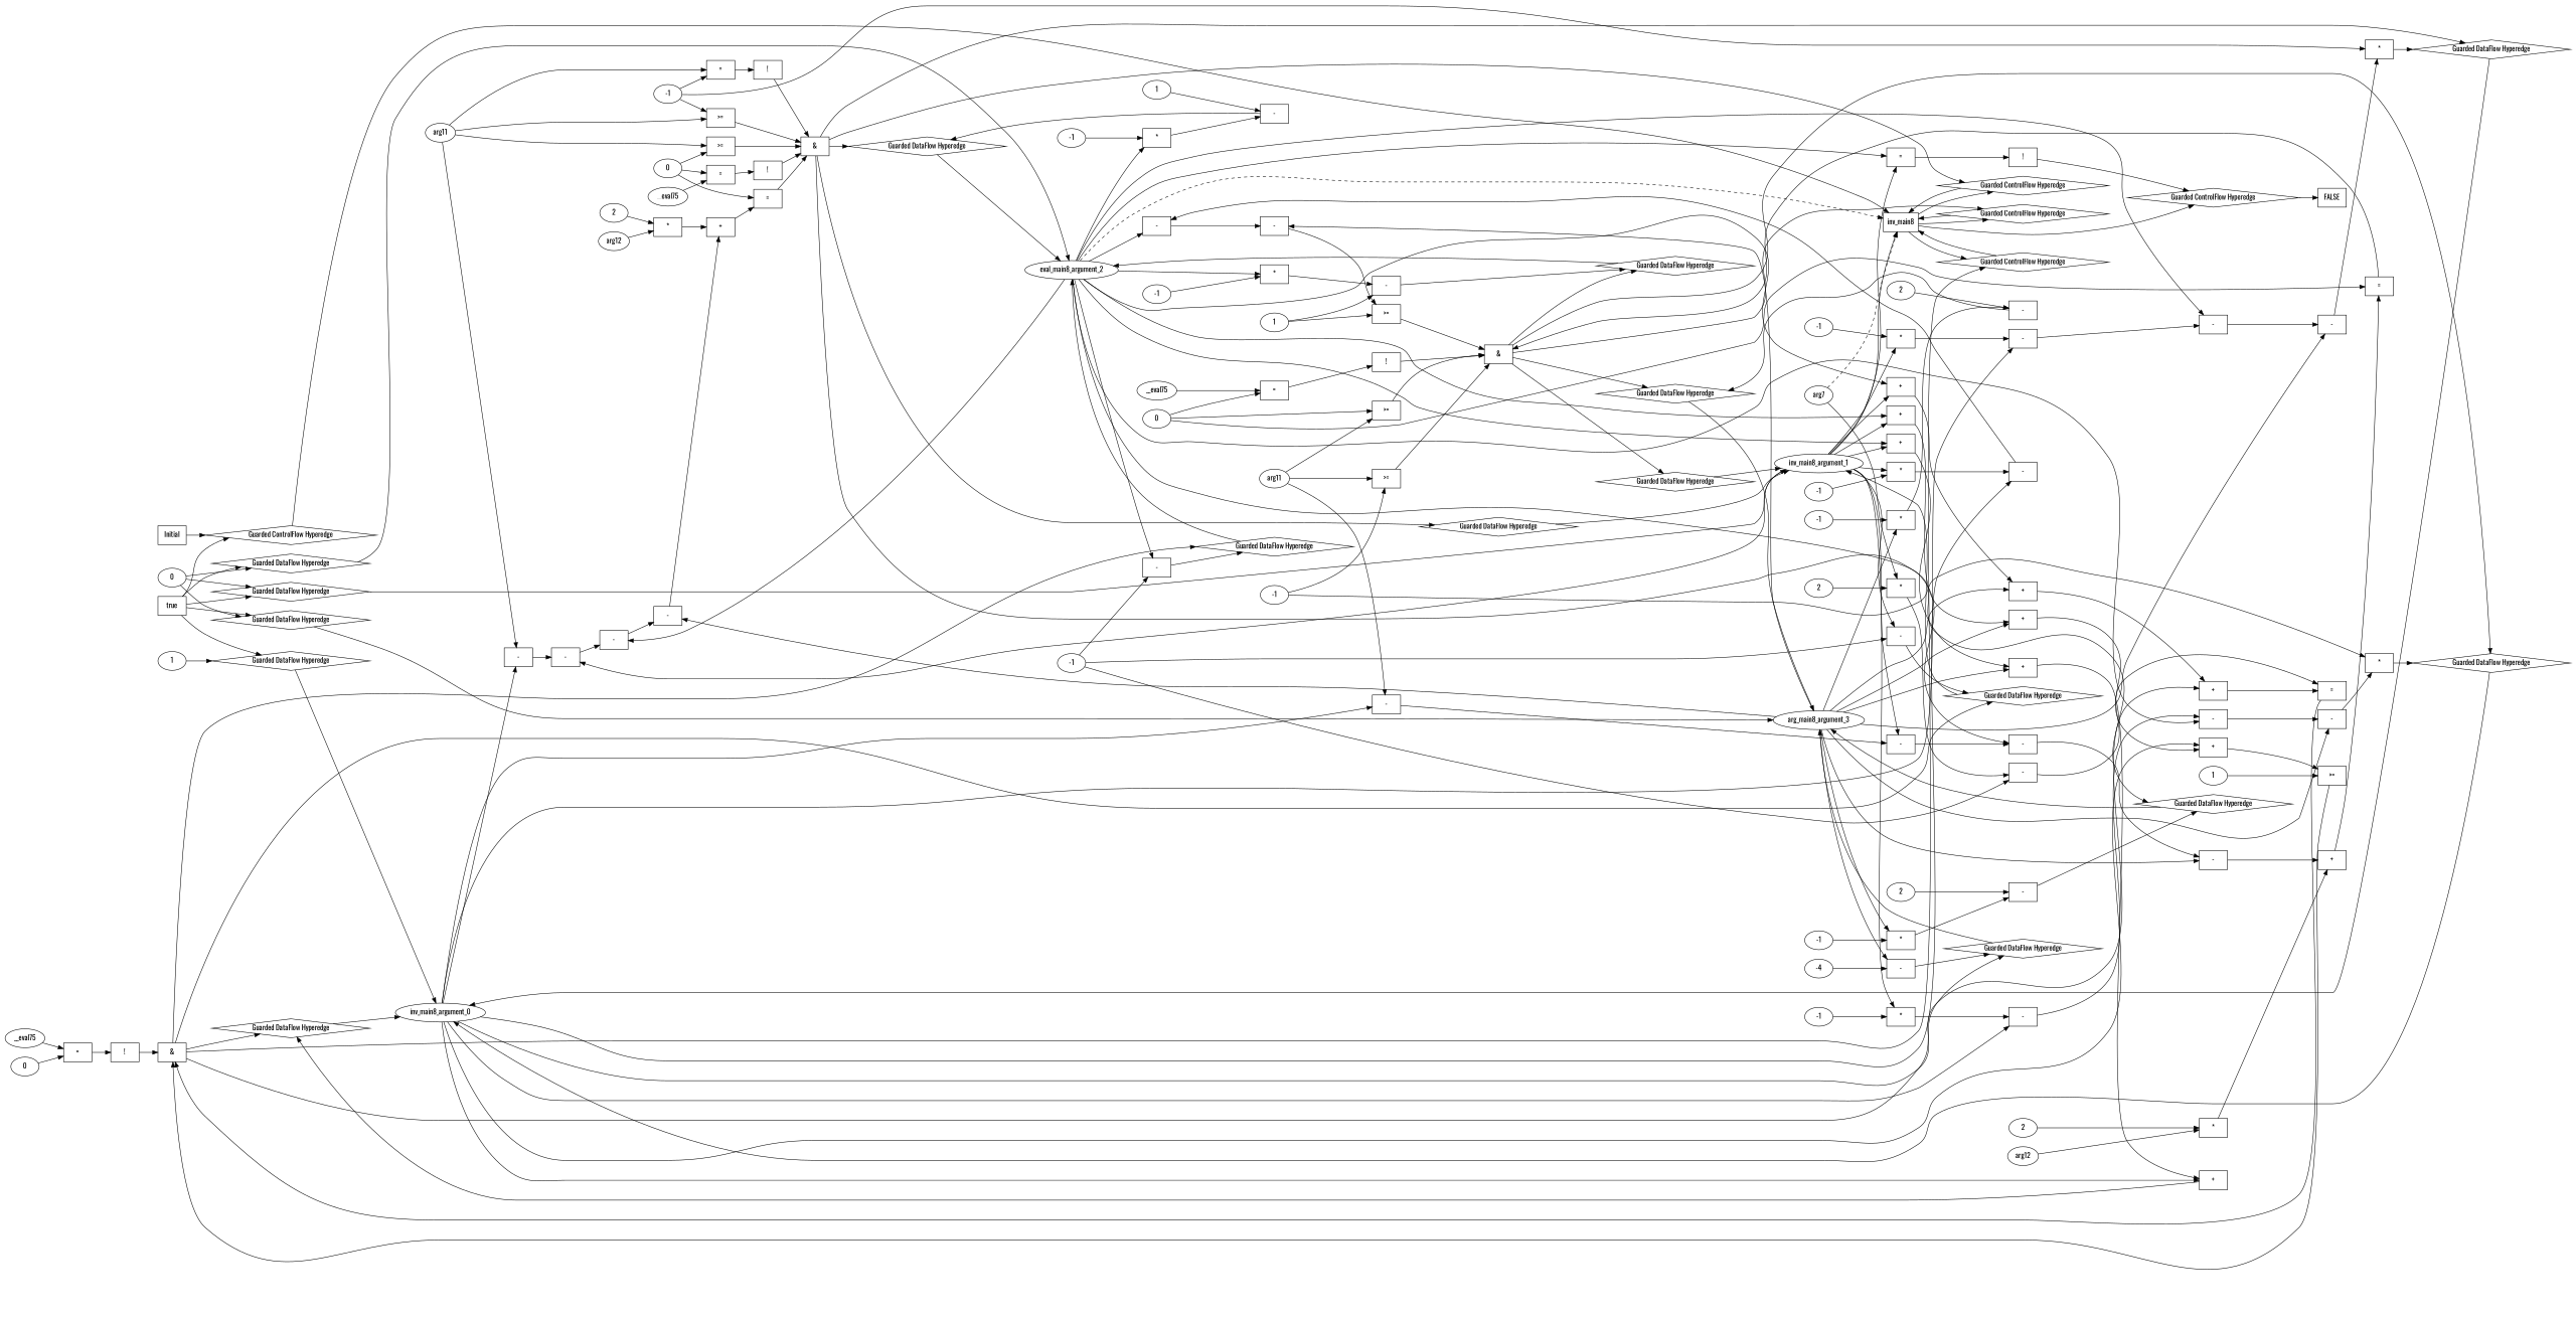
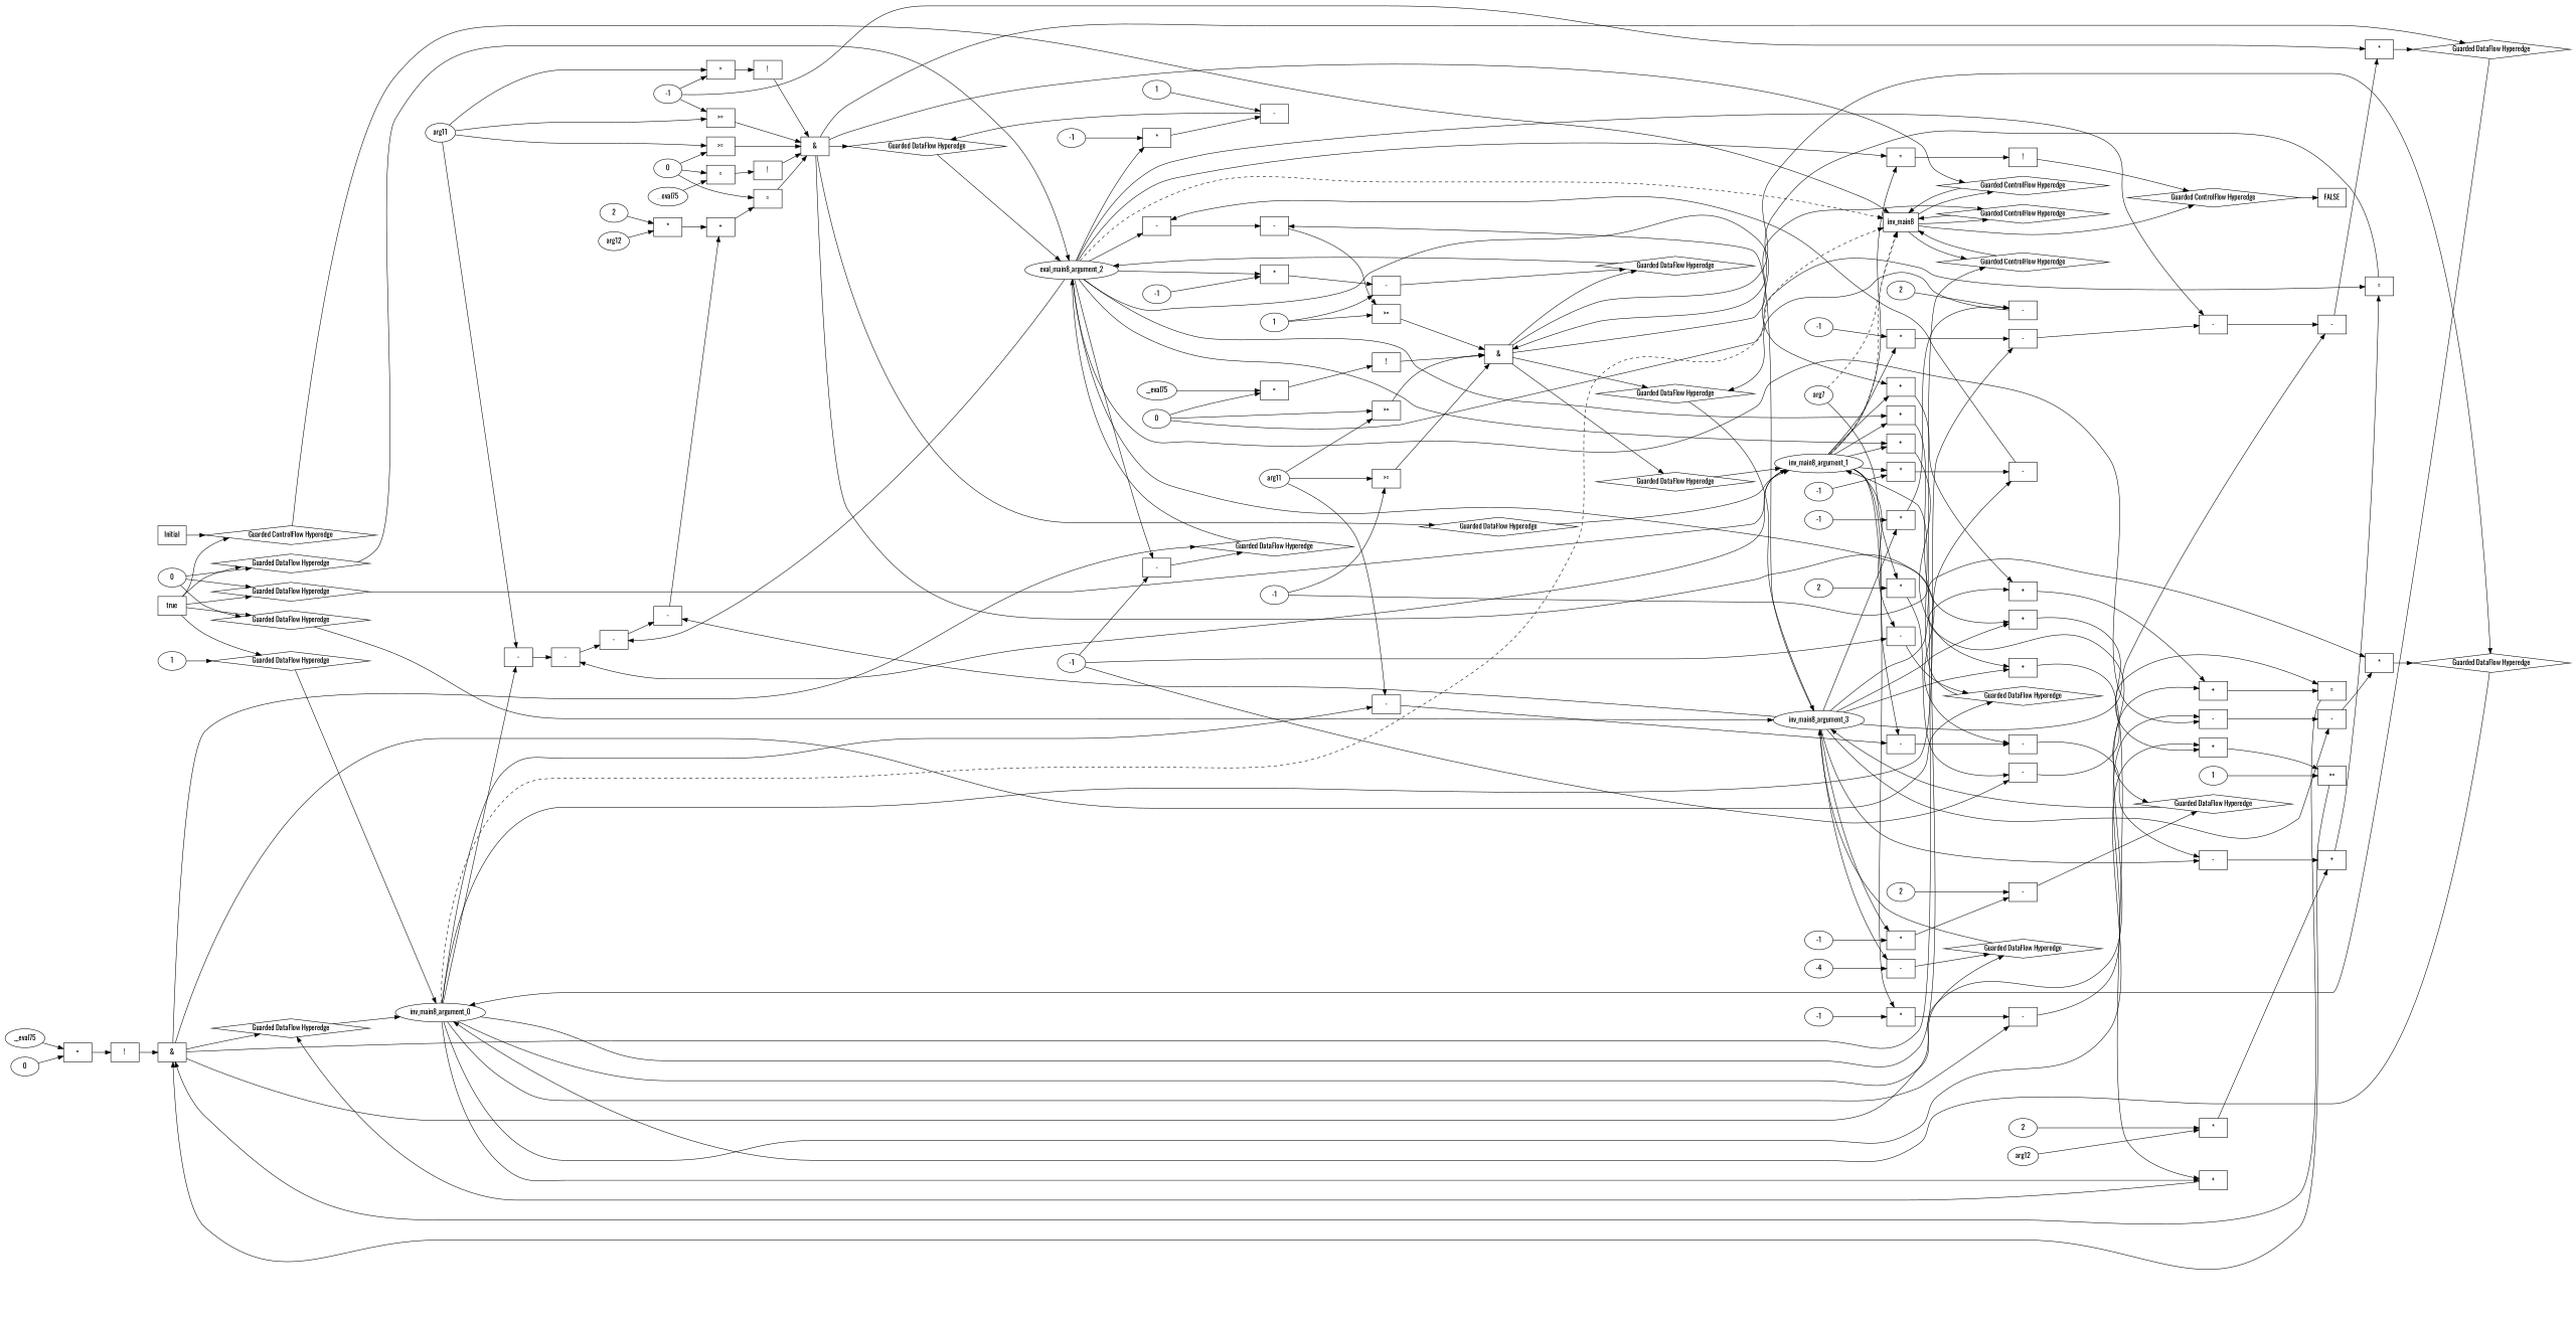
  digraph {
    fontname=Oswald
    rankdir=LR
    node [fontname=Oswald shape=rect]
    edge [fontname=Oswald]
    n1 [label=inv_main8]
    n2 [label="Guarded ControlFlow Hyperedge" shape=diamond]
    n3 [label="Guarded ControlFlow Hyperedge" shape=diamond]
    n4 [label="Guarded ControlFlow Hyperedge" shape=diamond]
    n5 [label="Guarded ControlFlow Hyperedge" shape=diamond]
    n6 [label=FALSE]
    n7 [label=Initial]
    n8 [label="Guarded ControlFlow Hyperedge" shape=diamond]
    n9 [label=inv_main8_argument_0 shape=oval]
    n10 [label="+"]
    n11 [label="+"]
    n12 [label="+"]
    n13 [label="-"]
    n14 [label="-"]
    n15 [label="-"]
    n16 [label="-"]
    n17 [label="-"]
    n18 [label=">="]
    n19 [label="="]
    n20 [label="Guarded DataFlow Hyperedge" shape=diamond]
    n21 [label="-"]
    n22 [label="-"]
    n23 [label="-"]
    n24 [label="-"]
    n25 [label="-"]
    n26 [label=inv_main8_argument_1 shape=oval]
    n27 [label="+"]
    n28 [label="+"]
    n29 [label="+"]
    n30 [label="-"]
    n31 [label="*"]
    n32 [label="*"]
    n33 [label="*"]
    n34 [label="="]
    n35 [label="+"]
    n36 [label="+"]
    n37 [label="+"]
    n38 [label="Guarded DataFlow Hyperedge" shape=diamond]
    n39 [label="-"]
    n40 [label="-"]
    n41 [label="!"]
    n42 [label=eval_main8_argument_2 shape=oval]
    n43 [label="-"]
    n44 [label="*"]
    n45 [label="*"]
    n46 [label="Guarded DataFlow Hyperedge" shape=diamond]
    n47 [label="-"]
    n48 [label="-"]
    n49 [label="-"]
    n50 [label="-"]
    n51 [label="-"]
    n52 [label="-"]
    n53 [label="-"]
-   n54 [label=arg_main8_argument_3 shape=oval]
+   n54 [label=inv_main8_argument_3 shape=oval]
    n55 [label="-"]
    n56 [label="*"]
    n57 [label="*"]
    n58 [label="Guarded DataFlow Hyperedge" shape=diamond]
    n59 [label="+"]
    n60 [label="*"]
    n61 [label="-"]
    n62 [label="+"]
    n63 [label=">="]
    n64 [label="*"]
    n65 [label="-"]
    n66 [label="&"]
    n67 [label=1 shape=""]
    n68 [label="-"]
    n69 [label="*"]
    n70 [label=2 shape=""]
    n71 [label=arg7 shape=""]
    n72 [label=-1 shape=""]
    n73 [label="!"]
    n74 [label="="]
    n75 [label=__eval75 shape=""]
    n76 [label=0 shape=""]
    n77 [label=-4 shape=""]
    n78 [label="&"]
    n79 [label="Guarded DataFlow Hyperedge" shape=diamond]
    n80 [label="Guarded DataFlow Hyperedge" shape=diamond]
    n81 [label="Guarded DataFlow Hyperedge" shape=diamond]
    n82 [label="Guarded DataFlow Hyperedge" shape=diamond]
    n83 [label=">="]
    n84 [label=arg11 shape=""]
    n85 [label=">="]
    n86 [label="="]
    n87 [label="!"]
    n88 [label=-1 shape=""]
    n89 [label=0 shape=""]
    n90 [label="="]
    n91 [label="="]
    n92 [label="!"]
    n93 [label="*"]
    n94 [label=2 shape=""]
    n95 [label=arg12 shape=""]
    n96 [label=__eval75 shape=""]
    n97 [label=-1 shape=""]
    n98 [label=1 shape=""]
    n99 [label=-1 shape=""]
    n100 [label=2 shape=""]
    n101 [label=-1 shape=""]
    n102 [label="&"]
    n103 [label="Guarded DataFlow Hyperedge" shape=diamond]
    n104 [label="Guarded DataFlow Hyperedge" shape=diamond]
    n105 [label="Guarded DataFlow Hyperedge" shape=diamond]
    n106 [label="Guarded DataFlow Hyperedge" shape=diamond]
    n107 [label="="]
    n108 [label="*"]
    n109 [label=2 shape=""]
    n110 [label=arg12 shape=""]
    n111 [label=0 shape=""]
    n112 [label=">="]
    n113 [label="="]
    n114 [label="!"]
    n115 [label=arg11 shape=""]
    n116 [label=">="]
    n117 [label=__eval75 shape=""]
    n118 [label=-1 shape=""]
    n119 [label=-1 shape=""]
    n120 [label=1 shape=""]
    n121 [label=-1 shape=""]
    n122 [label=-1 shape=""]
    n123 [label=2 shape=""]
    n124 [label=-1 shape=""]
    n125 [label=true]
    n126 [label="Guarded DataFlow Hyperedge" shape=diamond]
    n127 [label="Guarded DataFlow Hyperedge" shape=diamond]
    n128 [label="Guarded DataFlow Hyperedge" shape=diamond]
    n129 [label="Guarded DataFlow Hyperedge" shape=diamond]
    n130 [label=1 shape=""]
    n131 [label=0 shape=""]
    n1 -> n2
    n1 -> n3
    n1 -> n4
    n1 -> n5
    n2 -> n1
    n3 -> n1
    n4 -> n1
    n5 -> n6
    n7 -> n8
    n8 -> n1
+   n9 -> n1 [style=dashed]
    n9 -> n10
    n9 -> n11
    n9 -> n12
    n9 -> n13
    n9 -> n14
    n9 -> n15
    n9 -> n16
    n9 -> n17
    n10 -> n18
    n11 -> n19
    n12 -> n20
    n13 -> n21
    n14 -> n22
    n15 -> n23
    n16 -> n24
    n17 -> n25
    n18 -> n66
    n19 -> n66
    n20 -> n9
    n21 -> n39
    n22 -> n48
    n23 -> n40
    n24 -> n51
    n25 -> n52
-   n26 -> n1 [style=solid]
+   n26 -> n1 [style=dashed]
    n26 -> n21
    n26 -> n23
    n26 -> n27
    n26 -> n28
    n26 -> n29
    n26 -> n30
    n26 -> n31
    n26 -> n32
    n26 -> n33
    n26 -> n34
    n27 -> n35
    n28 -> n36
    n29 -> n37
    n30 -> n38
    n31 -> n14
    n32 -> n16
    n33 -> n17
    n34 -> n41
    n35 -> n10
    n36 -> n11
    n37 -> n12
    n38 -> n26
    n39 -> n47
    n40 -> n50
    n41 -> n5
    n42 -> n1 [style=dashed]
    n42 -> n22
    n42 -> n24
    n42 -> n25
    n42 -> n27
    n42 -> n28
    n42 -> n29
    n42 -> n34
    n42 -> n39
    n42 -> n40
    n42 -> n43
    n42 -> n44
    n42 -> n45
    n43 -> n46
    n44 -> n49
    n45 -> n53
    n46 -> n42
    n47 -> n59
    n48 -> n60
    n49 -> n80
    n50 -> n62
    n51 -> n63
    n52 -> n64
    n53 -> n104
    n54 -> n35
    n54 -> n36
    n54 -> n37
    n54 -> n47
    n54 -> n48
    n54 -> n50
    n54 -> n51
    n54 -> n52
    n54 -> n55
    n54 -> n56
    n54 -> n57
    n55 -> n58
    n56 -> n61
    n57 -> n65
    n58 -> n54
    n59 -> n90
    n60 -> n79
    n61 -> n81
    n62 -> n107
    n63 -> n102
    n64 -> n103
    n65 -> n105
    n66 -> n2
    n66 -> n20
    n66 -> n38
    n66 -> n46
    n66 -> n58
    n67 -> n18
    n68 -> n19
    n69 -> n68
    n70 -> n69
    n71 -> n1 [style=dashed]
    n71 -> n69
    n72 -> n30
    n72 -> n43
    n72 -> n68
    n73 -> n66
    n74 -> n73
    n75 -> n74
    n76 -> n74
    n77 -> n55
    n78 -> n3
    n78 -> n79
    n78 -> n80
    n78 -> n81
    n78 -> n82
    n79 -> n9
    n80 -> n42
    n81 -> n54
    n82 -> n26
    n83 -> n78
    n84 -> n13
    n84 -> n83
    n84 -> n85
    n84 -> n86
    n85 -> n78
    n86 -> n87
    n87 -> n78
    n88 -> n60
    n88 -> n83
    n88 -> n86
    n89 -> n85
    n89 -> n90
    n89 -> n91
    n90 -> n78
    n91 -> n92
    n92 -> n78
    n93 -> n59
    n94 -> n93
    n95 -> n93
    n96 -> n91
    n97 -> n31
    n98 -> n49
    n99 -> n44
    n100 -> n61
    n101 -> n56
    n102 -> n4
    n102 -> n103
    n102 -> n104
    n102 -> n105
    n102 -> n106
    n103 -> n9
    n104 -> n42
    n105 -> n54
    n106 -> n26
    n107 -> n102
    n108 -> n62
    n109 -> n108
    n110 -> n108
    n111 -> n107
    n111 -> n112
    n111 -> n113
    n112 -> n102
    n113 -> n114
    n114 -> n102
    n115 -> n15
    n115 -> n112
    n115 -> n116
    n116 -> n102
    n117 -> n113
    n118 -> n64
    n118 -> n116
    n119 -> n32
    n120 -> n53
    n120 -> n63
    n121 -> n33
    n122 -> n45
    n123 -> n65
    n124 -> n57
    n125 -> n8
    n125 -> n126
    n125 -> n127
    n125 -> n128
    n125 -> n129
    n126 -> n9
    n127 -> n26
    n128 -> n42
    n129 -> n54
    n130 -> n126
    n131 -> n127
    n131 -> n128
    n131 -> n129
  }
